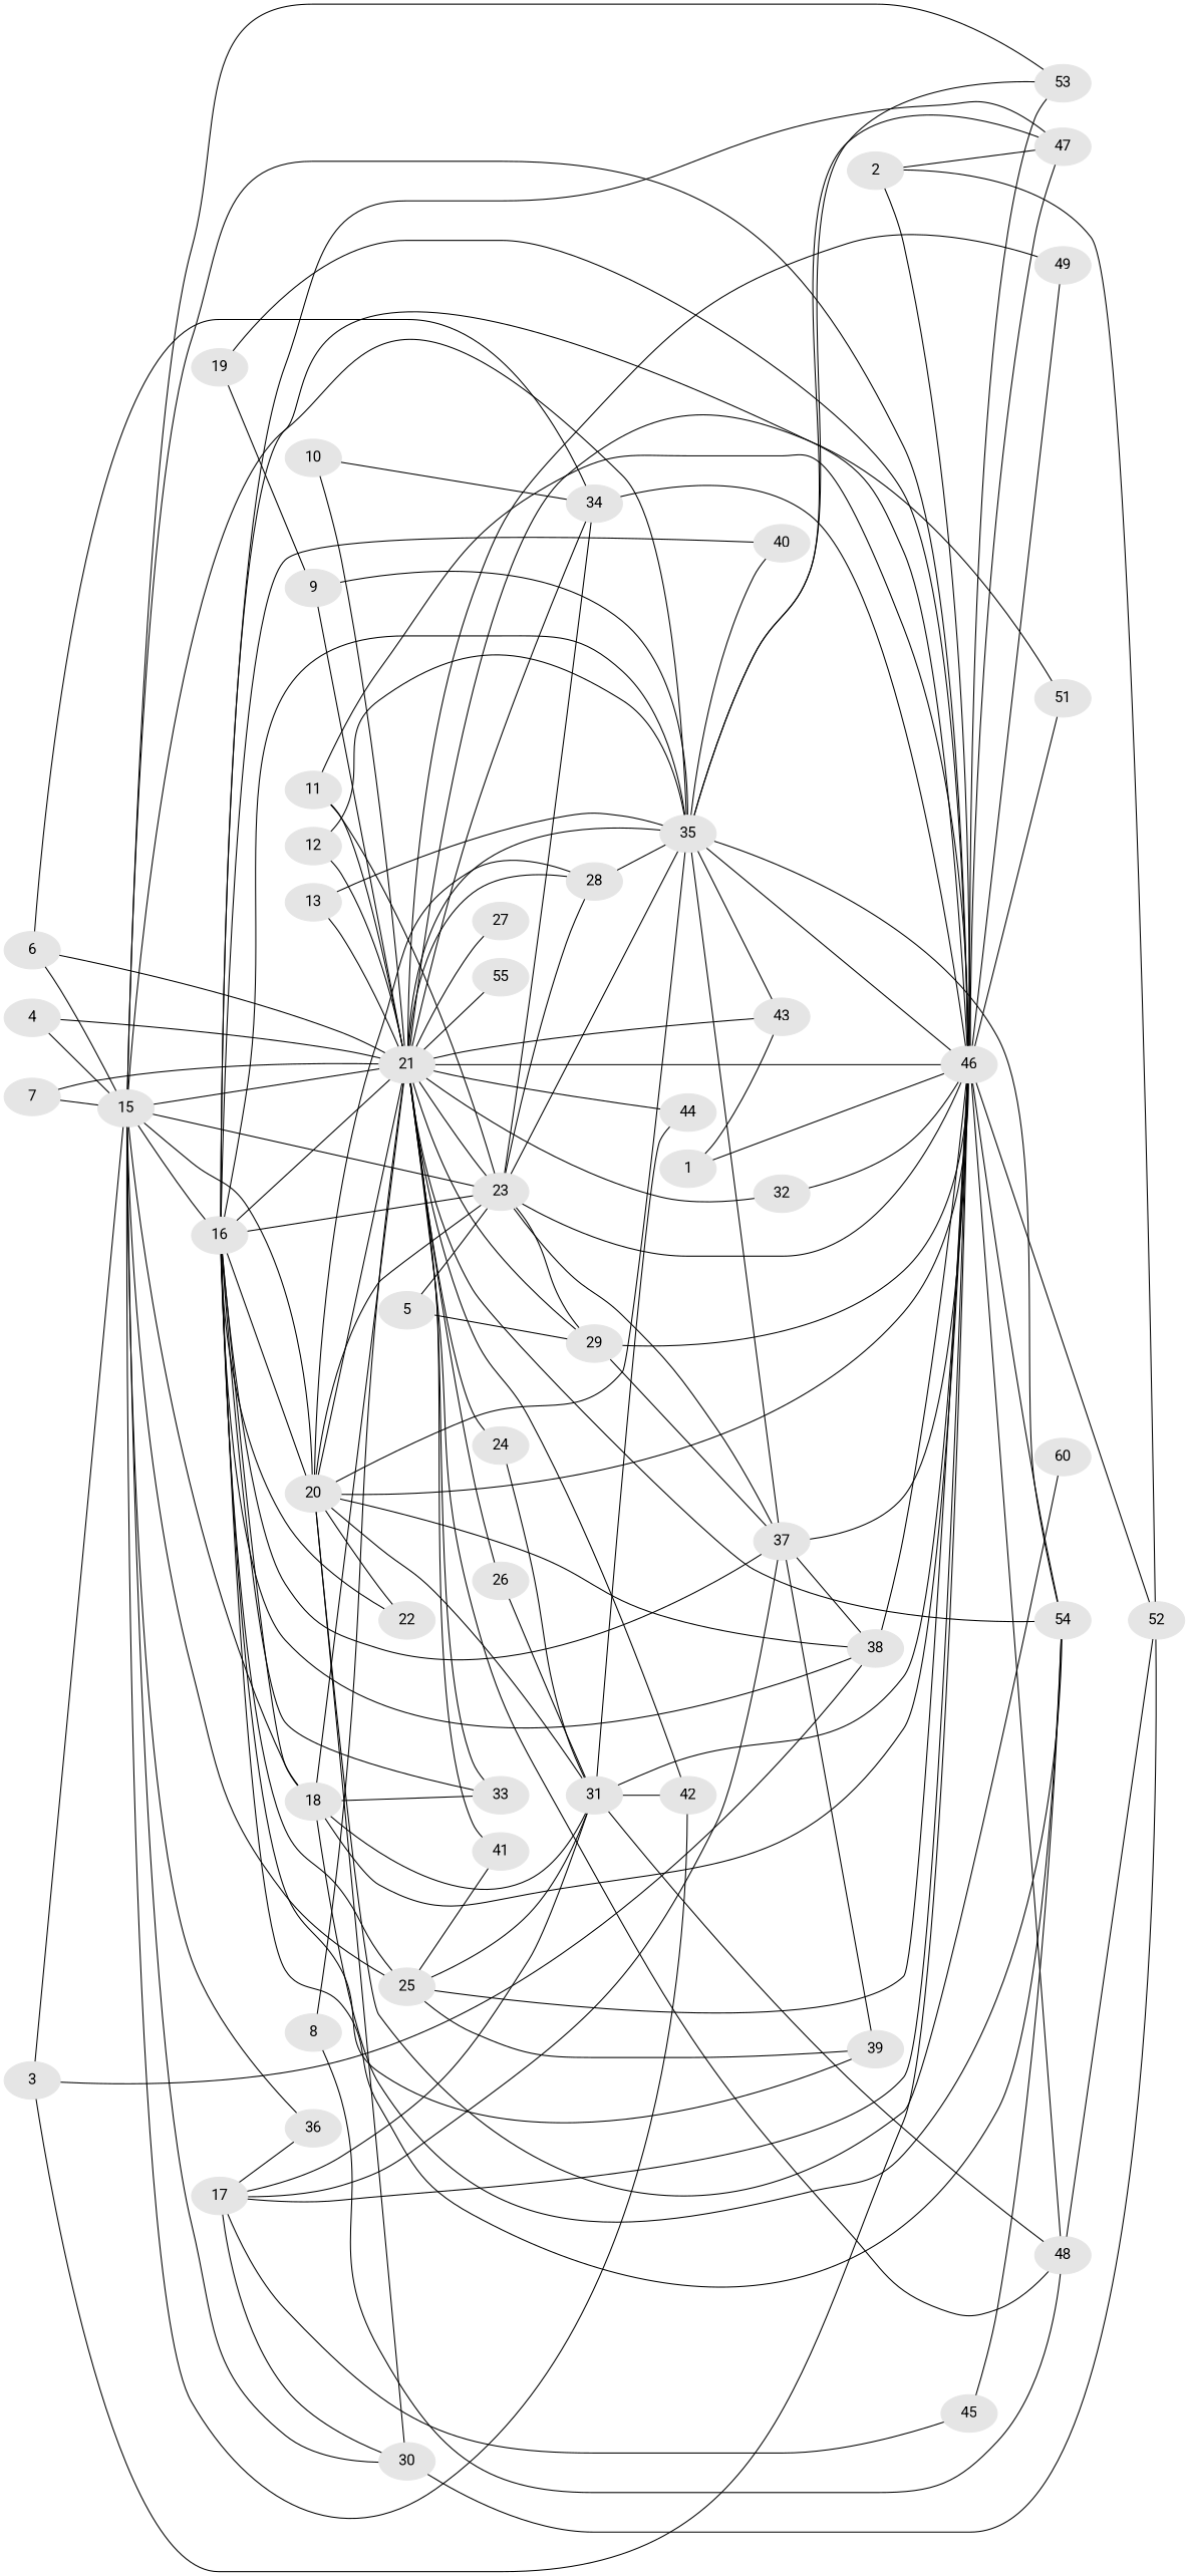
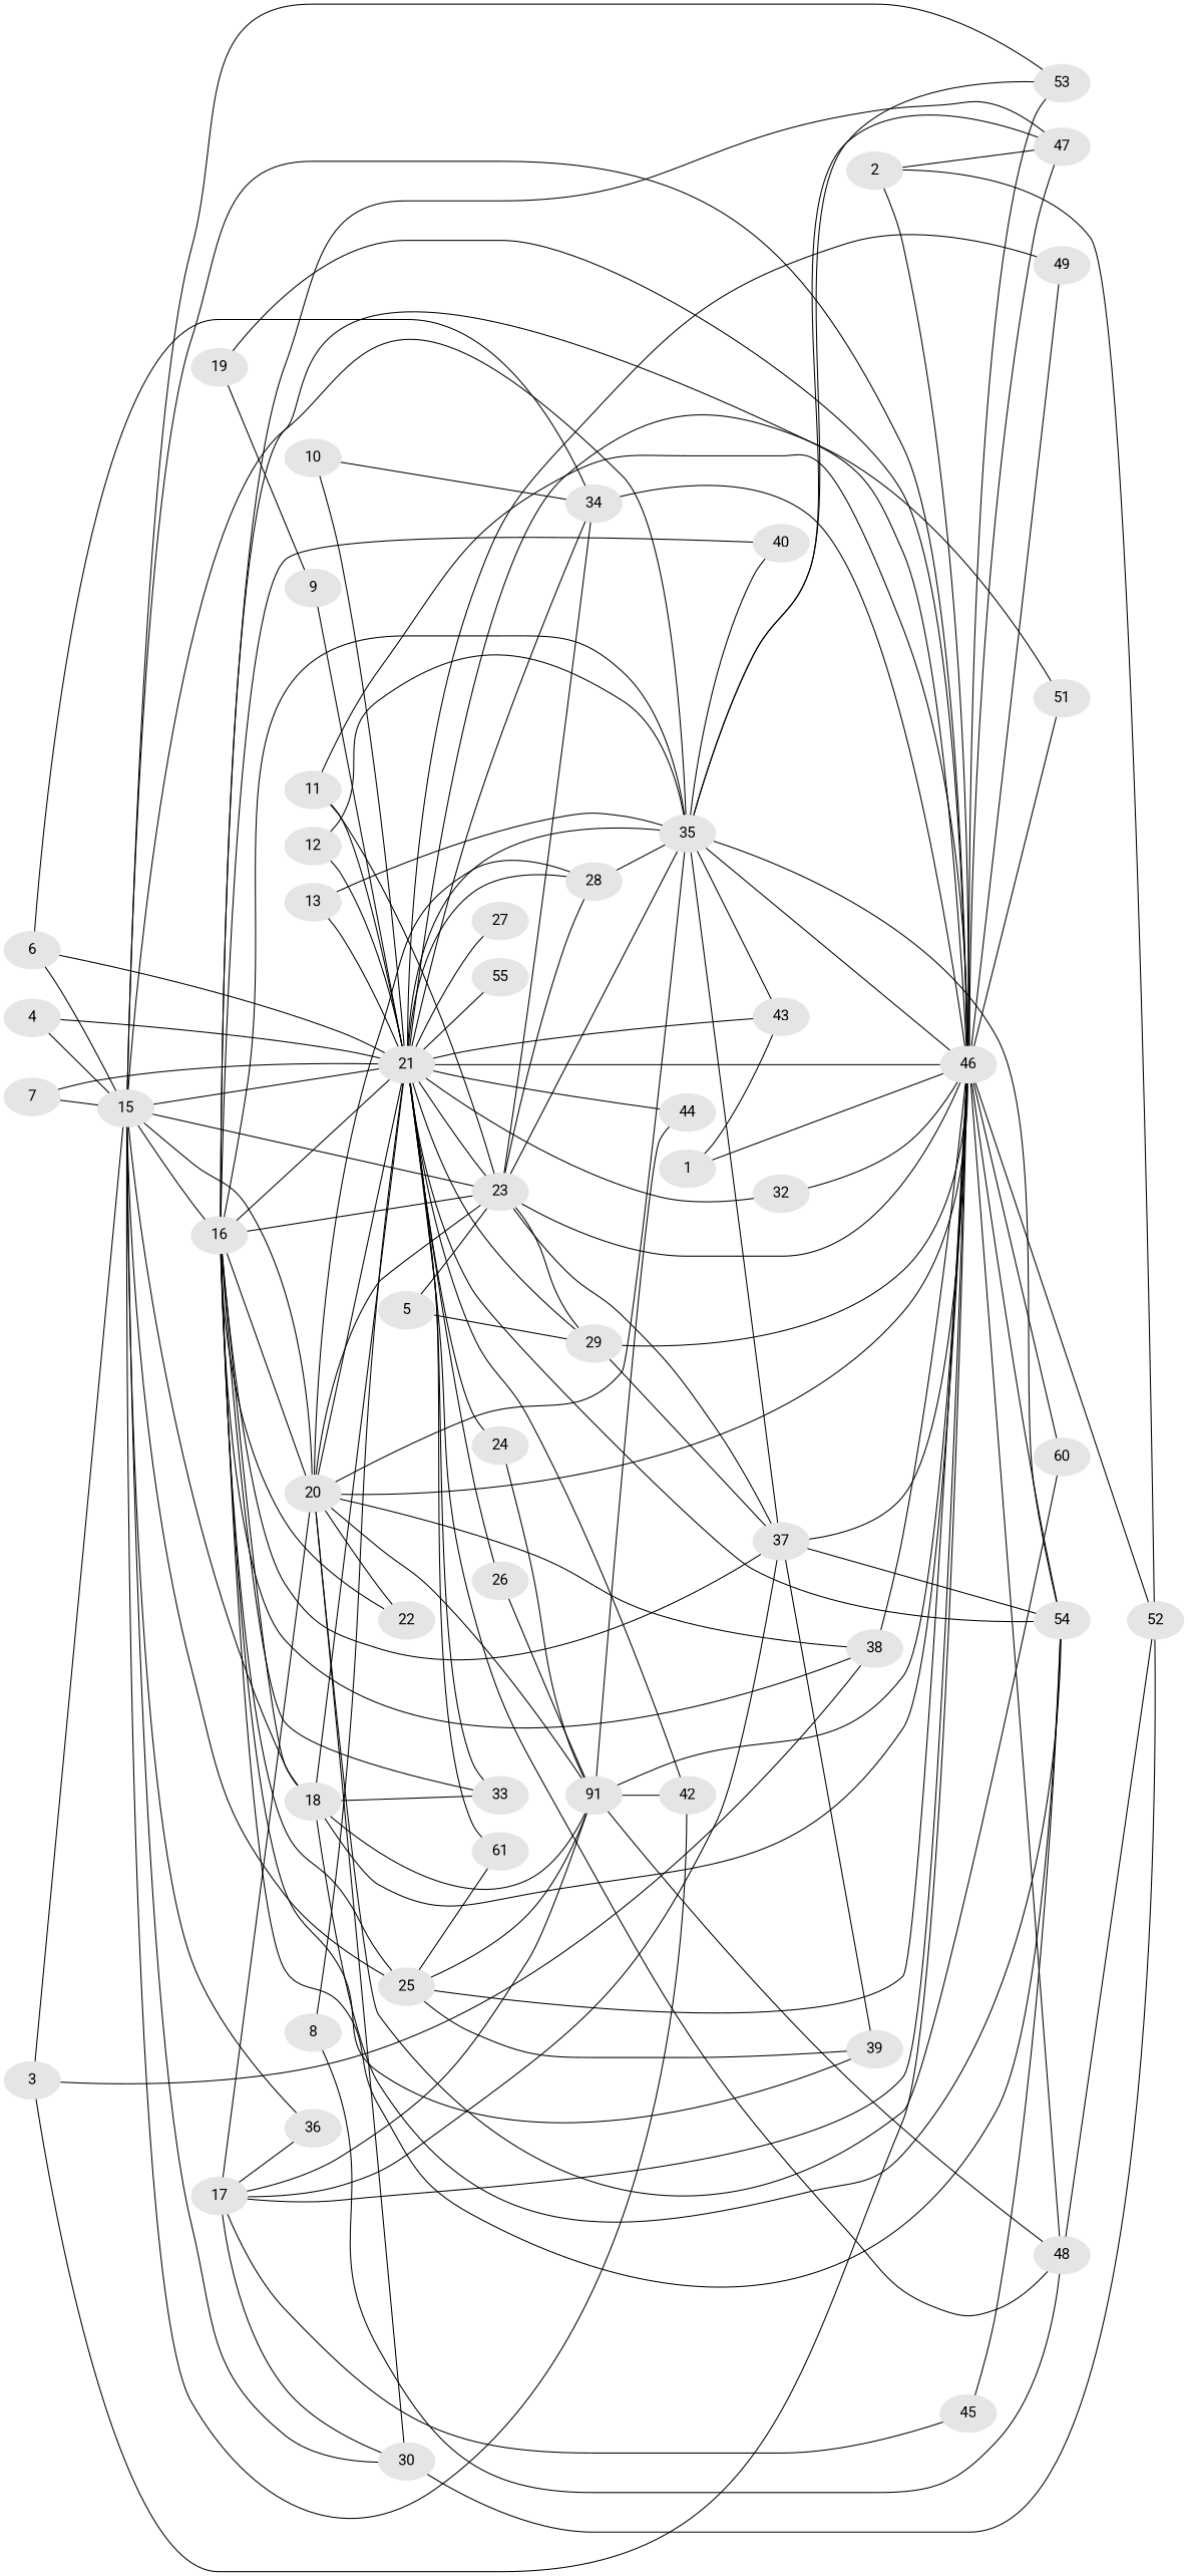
  graph {
    fontname=Roboto
    rankdir=LR
    node [color=gray90 fontname=Roboto style=filled]
    edge [fontname=Roboto weight=1.0]
    1
    43
    46
    47
    52
    48
    53
    54
    n9 [label=60]
    49
    51
    2
    3
    15
    38
    21
    23
    35
    36
    16
    18
    20
    25
    30
    42
    4
    29
    34
    33
    28
    24
    26
    27
    32
-   41
+   41 [label=61]
    44
    55
    5
    37
    6
    7
    8
    9
    40
    10
    11
    12
    13
    22
    39
-   31
+   31 [label=91]
    17
    45
    19
    1 -- 43
    1 -- 46 [weight=2.0]
    46 -- 47
    46 -- 52
    46 -- 48
    46 -- 53
    46 -- 54
+   46 -- n9
    46 -- 49
    46 -- 51
    48 -- 52
    2 -- 46 [weight=2.0]
    2 -- 47
    2 -- 52
    3 -- 46
    3 -- 15
    3 -- 38
    15 -- 46 [weight=3.0]
    15 -- 53
    15 -- 21 [weight=2.0]
    15 -- 23
    15 -- 35
    15 -- 36
    15 -- 16
    15 -- 18
    15 -- 20
    15 -- 25
    15 -- 30
    15 -- 42
    38 -- 46 [weight=2.0]
    21 -- 43
    21 -- 46 [weight=6.0]
    21 -- 48 [weight=2.0]
    21 -- 54 [weight=2.0]
    21 -- 49
    21 -- 51
    21 -- 23 [weight=2.0]
    21 -- 35 [weight=3.0]
    21 -- 42
    21 -- 29
    21 -- 34
    21 -- 33 [weight=2.0]
    21 -- 28 [weight=2.0]
    21 -- 24
    21 -- 26
    21 -- 27 [weight=2.0]
    21 -- 32
    21 -- 41
    21 -- 44
    21 -- 55
    23 -- 46 [weight=3.0]
    23 -- 35
    23 -- 29
    23 -- 34
    23 -- 28
    23 -- 37
    35 -- 43
    35 -- 46 [weight=3.0]
    35 -- 47
    35 -- 53
    35 -- 54
    35 -- 37
    35 -- 40
    16 -- 46 [weight=3.0]
    16 -- 47
    16 -- 54
    16 -- 38
    16 -- 21 [weight=2.0]
    16 -- 23
    16 -- 35
    16 -- 18
    16 -- 20
    16 -- 25
    16 -- 33
    16 -- 37
    16 -- 40
    16 -- 22
    16 -- 39
    18 -- 46 [weight=2.0]
    18 -- 54
    18 -- 21
    18 -- 33
    18 -- 31
    20 -- 46 [weight=3.0]
    20 -- n9
    20 -- 38
    20 -- 21 [weight=2.0]
    20 -- 23 [weight=2.0]
    20 -- 35
    20 -- 30
    20 -- 28
    20 -- 22
    20 -- 31
    25 -- 46
    25 -- 41
    25 -- 39
    25 -- 31
    30 -- 52
    4 -- 15
    4 -- 21
    29 -- 46
    29 -- 37
    34 -- 46
    28 -- 35
    24 -- 31
    26 -- 31
    32 -- 46
    5 -- 23
    5 -- 29
    37 -- 46 [weight=2.0]
-   37 -- 38
+   37 -- 54
    37 -- 39
    6 -- 15
    6 -- 21
    6 -- 34
    7 -- 15
    7 -- 21
    8 -- 48
    8 -- 21
    9 -- 21
-   9 -- 35
    10 -- 21
    10 -- 34
    11 -- 46
    11 -- 21 [weight=2.0]
    11 -- 23 [weight=2.0]
    12 -- 21
    12 -- 35
    13 -- 21
    13 -- 35
    31 -- 46
    31 -- 48
    31 -- 42
    31 -- 44
    17 -- 46
    17 -- 36
+   17 -- 20
    17 -- 30
    17 -- 37
    17 -- 31 [weight=2.0]
    17 -- 45
    45 -- 54
    19 -- 46 [weight=2.0]
    19 -- 9
  }
